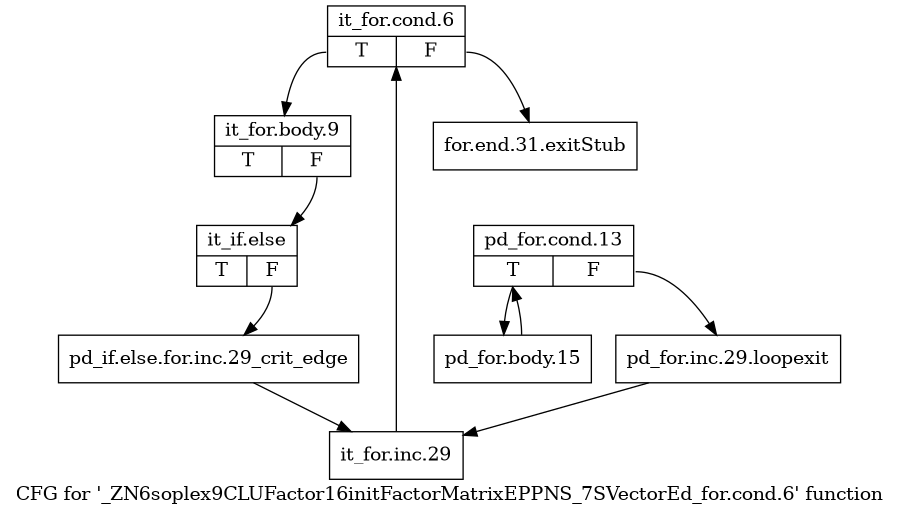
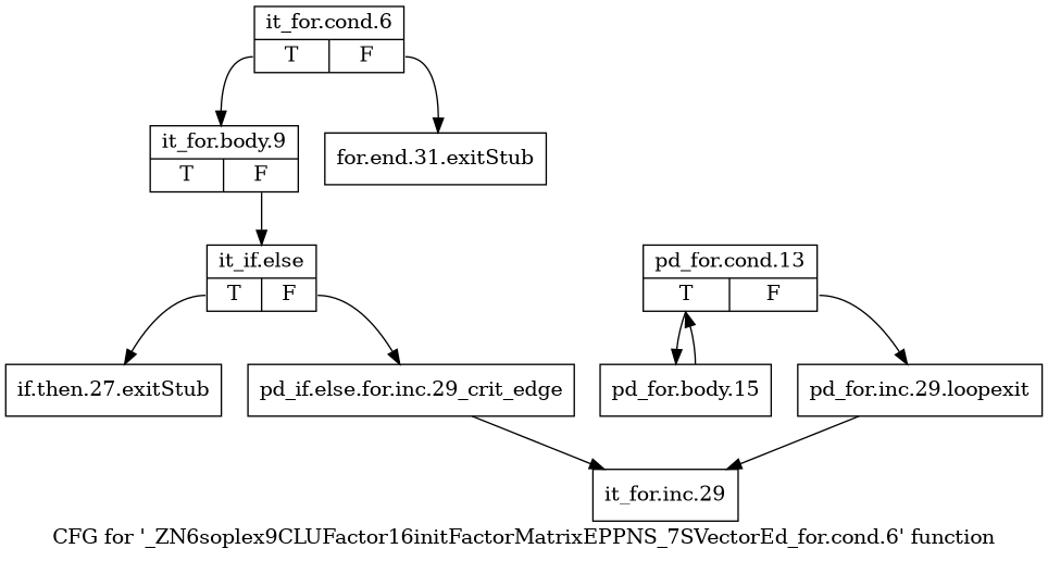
  digraph {
    label="CFG for '_ZN6soplex9CLUFactor16initFactorMatrixEPPNS_7SVectorEd_for.cond.6' function"
    node [shape=record]
    n1 [label="{it_for.cond.6|{<s0>T|<s1>F}}"]
    n2 [label="{for.end.31.exitStub}"]
    n3 [label="{it_for.body.9|{<s0>T|<s1>F}}"]
    n4 [label="{it_if.else|{<s0>T|<s1>F}}"]
+   n5 [label="{if.then.27.exitStub}"]
    n6 [label="{pd_if.else.for.inc.29_crit_edge}"]
    n7 [label="{pd_for.cond.13|{<s0>T|<s1>F}}"]
    n8 [label="{pd_for.body.15}"]
    n9 [label="{pd_for.inc.29.loopexit}"]
    n10 [label="{it_for.inc.29}"]
    n1 -> n2 [tailport=s1]
    n1 -> n3 [tailport=s0]
    n3 -> n4 [tailport=s1]
+   n4 -> n5 [tailport=s0]
    n4 -> n6 [tailport=s1]
    n6 -> n10
    n7 -> n8 [tailport=s0]
    n7 -> n9 [tailport=s1]
    n8 -> n7
    n9 -> n10
-   n10 -> n1
  }
